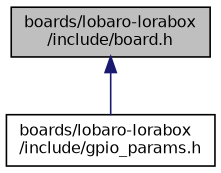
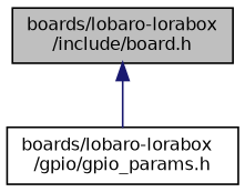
  digraph {
    node [color=black fontname=Helvetica fontsize=10 shape=record style=filled]
    n1 [fillcolor=grey75 fontcolor=black height=0.2 label="boards/lobaro-lorabox\l/include/board.h" width=0.4]
-   n2 [fillcolor=white height=0.2 label="boards/lobaro-lorabox\l/include/gpio_params.h" width=0.4]
+   n2 [fillcolor=white height=0.2 label="boards/lobaro-lorabox\l/gpio/gpio_params.h" width=0.4]
    n1 -> n2 [color=midnightblue dir=back fontname=Helvetica fontsize=10 labelfontname=Helvetica labelfontsize=10 style=solid]
  }
